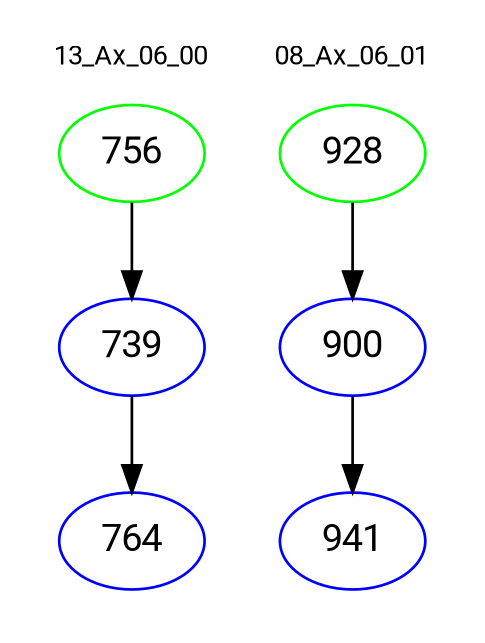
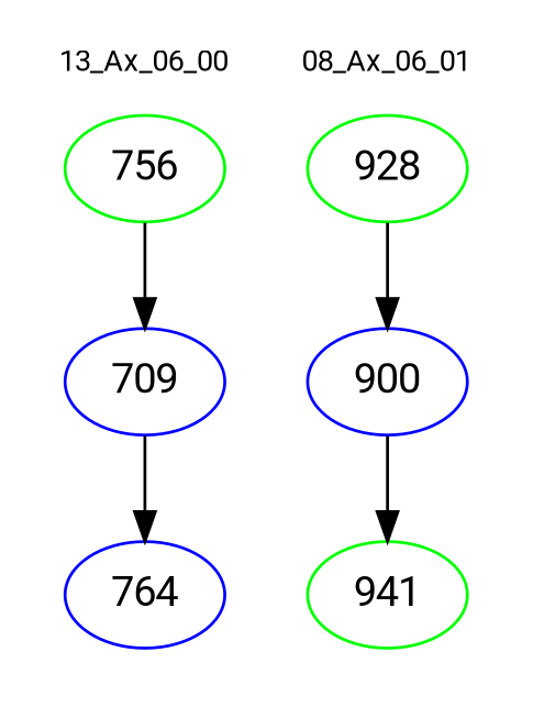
  digraph {
    fontname=Roboto
    node [color=green fontname=Roboto]
    edge [color=black fontname=Roboto]
    n1 [label=756]
-   n2 [color=blue label=739]
+   n2 [color=blue label=709]
    n3 [color=blue label=764]
    n4 [label=928]
    n5 [color=blue label=900]
-   n6 [color=blue label=941]
+   n6 [label=941]
    subgraph cluster_1 {
      color=white
      fontsize=10
      label="13_Ax_06_00"
      n1
      n2
      n3
    }
    subgraph cluster_2 {
      color=white
      fontsize=10
      label="08_Ax_06_01"
      n4
      n5
      n6
    }
    n1 -> n2
    n2 -> n3
    n4 -> n5
    n5 -> n6
  }
